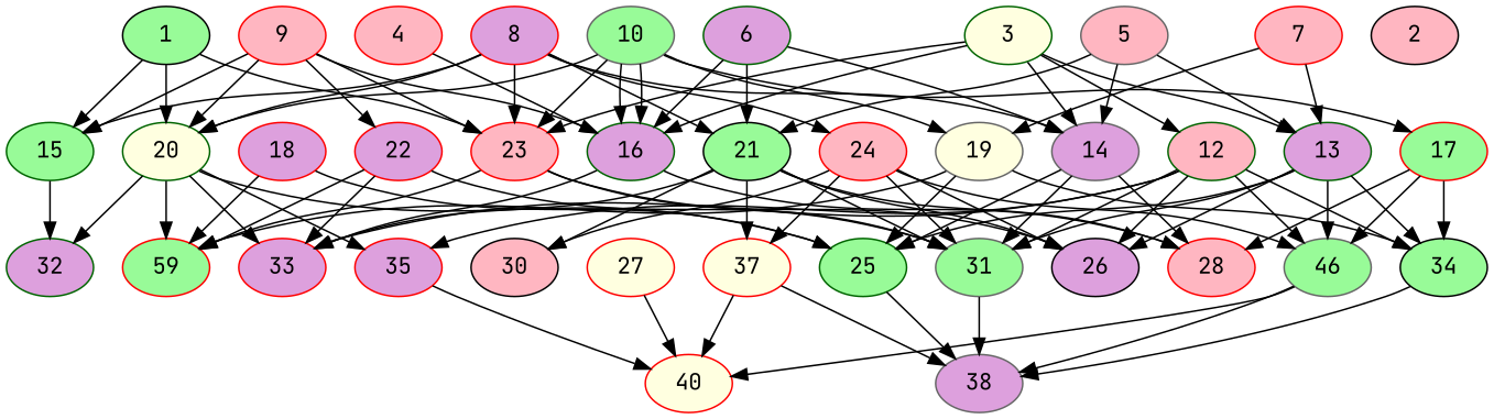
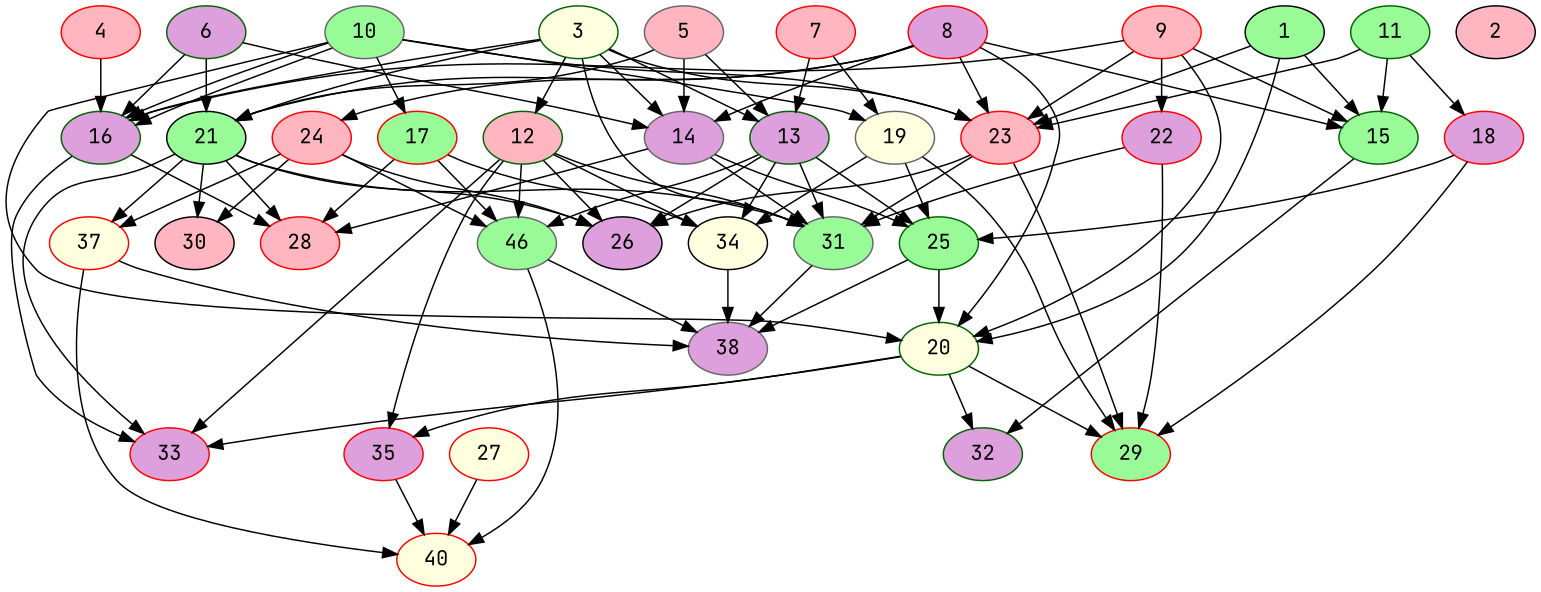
  digraph {
    fontname="JetBrains Mono"
    node [alpha=0.04 color=red fillcolor=plum fontname="JetBrains Mono" style=filled]
    edge [fontname="JetBrains Mono"]
    1 [alpha=0.10 color=black expect_size=10285056 fillcolor=palegreen]
    15 [alpha=0.19 color=darkgreen expect_size=39904256 fillcolor=palegreen]
    20 [alpha=0.01 color=darkgreen expect_size=36487168 fillcolor=lightyellow]
    23 [alpha=0.02 expect_size=10823680 fillcolor=lightpink]
    32 [alpha=0.07 color=darkgreen expect_size=16714752]
    33 [alpha=0.16 expect_size=18313216]
    35 [expect_size=40303616]
    25 [color=darkgreen expect_size=36751360 fillcolor=palegreen]
-   29 [alpha=0.17 expect_size=5254144 fillcolor=palegreen label=59]
+   29 [alpha=0.17 expect_size=5254144 fillcolor=palegreen]
    26 [alpha=0.19 color=black expect_size=34539520]
    31 [color=gray40 expect_size=17754112 fillcolor=palegreen]
    40 [alpha=0.17 expect_size=14412800 fillcolor=lightyellow]
    38 [alpha=0.19 color=gray40 expect_size=43691008]
    2 [alpha=0.11 color=black expect_size=11057152 fillcolor=lightpink]
    3 [alpha=0.19 color=darkgreen expect_size=51770368 fillcolor=lightyellow]
    12 [alpha=0.10 color=darkgreen expect_size=43642880 fillcolor=lightpink]
    13 [alpha=0.07 color=darkgreen expect_size=22078464]
    14 [color=gray40 expect_size=20616192]
    16 [alpha=0.01 color=darkgreen expect_size=25466880]
    21 [alpha=0.20 color=black expect_size=35938304 fillcolor=palegreen]
-   34 [alpha=0.13 color=black expect_size=21890048 fillcolor=palegreen]
+   34 [alpha=0.13 color=black expect_size=21890048 fillcolor=lightyellow]
    n22 [alpha=0.03 color=gray40 expect_size=50535424 fillcolor=palegreen label=46]
    28 [alpha=0.11 expect_size=50167808 fillcolor=lightpink]
    30 [alpha=0.17 color=black expect_size=15614976 fillcolor=lightpink]
    37 [alpha=0.06 expect_size=47787008 fillcolor=lightyellow]
    27 [alpha=0.18 expect_size=37255168 fillcolor=lightyellow]
    4 [alpha=0.08 expect_size=18100224 fillcolor=lightpink]
    5 [alpha=0.14 color=gray40 expect_size=29410304 fillcolor=lightpink]
    6 [alpha=0.15 color=darkgreen expect_size=47628288]
    7 [alpha=0.06 expect_size=16877568 fillcolor=lightpink]
    19 [color=gray40 expect_size=28250112 fillcolor=lightyellow]
    8 [alpha=0.00 expect_size=35887104]
    24 [alpha=0.08 expect_size=26774528 fillcolor=lightpink]
    9 [alpha=0.03 expect_size=37816320 fillcolor=lightpink]
    22 [alpha=0.01 expect_size=35337216]
    10 [alpha=0.20 color=gray40 expect_size=38918144 fillcolor=palegreen]
    17 [alpha=0.05 expect_size=13441024 fillcolor=palegreen]
+   11 [alpha=0.20 color=darkgreen expect_size=19228672 fillcolor=palegreen]
    18 [alpha=0.01 expect_size=27809792]
    1 -> 15
    1 -> 20
    1 -> 23
    15 -> 32
    20 -> 32
    20 -> 33
    20 -> 35
-   20 -> 25
+   25 -> 20
    20 -> 29
    23 -> 29
    23 -> 26
    23 -> 31
    35 -> 40
    25 -> 38
    31 -> 38
    3 -> 23
    3 -> 12
    3 -> 13
    3 -> 14
    3 -> 16
+   3 -> 21
    12 -> 33
    12 -> 35
    12 -> 26
    12 -> 31
    12 -> 34
    12 -> n22
    13 -> 25
    13 -> 26
    13 -> 31
    13 -> 34
    13 -> n22
    14 -> 25
    14 -> 31
    14 -> 28
    16 -> 33
    16 -> 28
    21 -> 33
    21 -> 26
    21 -> 31
    21 -> 28
    21 -> 30
    21 -> 37
    34 -> 38
    n22 -> 40
    n22 -> 38
    37 -> 40
    37 -> 38
    27 -> 40
    4 -> 16
    5 -> 13
    5 -> 14
    5 -> 21
    6 -> 14
    6 -> 16
    6 -> 21
    7 -> 13
    7 -> 19
    19 -> 25
    19 -> 29
    19 -> 34
    8 -> 15
    8 -> 20
    8 -> 23
    8 -> 14
    8 -> 21
    8 -> 24
    24 -> 26
-   24 -> 31
+   3 -> 31
    24 -> n22
    24 -> 30
    24 -> 37
    9 -> 15
    9 -> 20
    9 -> 23
    9 -> 16
    9 -> 22
-   22 -> 33
    22 -> 29
    22 -> 31
    10 -> 20
    10 -> 23
    10 -> 16
    10 -> 16
    10 -> 19
    10 -> 17
    17 -> 34
    17 -> n22
    17 -> 28
+   11 -> 15
+   11 -> 23
+   11 -> 18
    18 -> 25
    18 -> 29
  }
